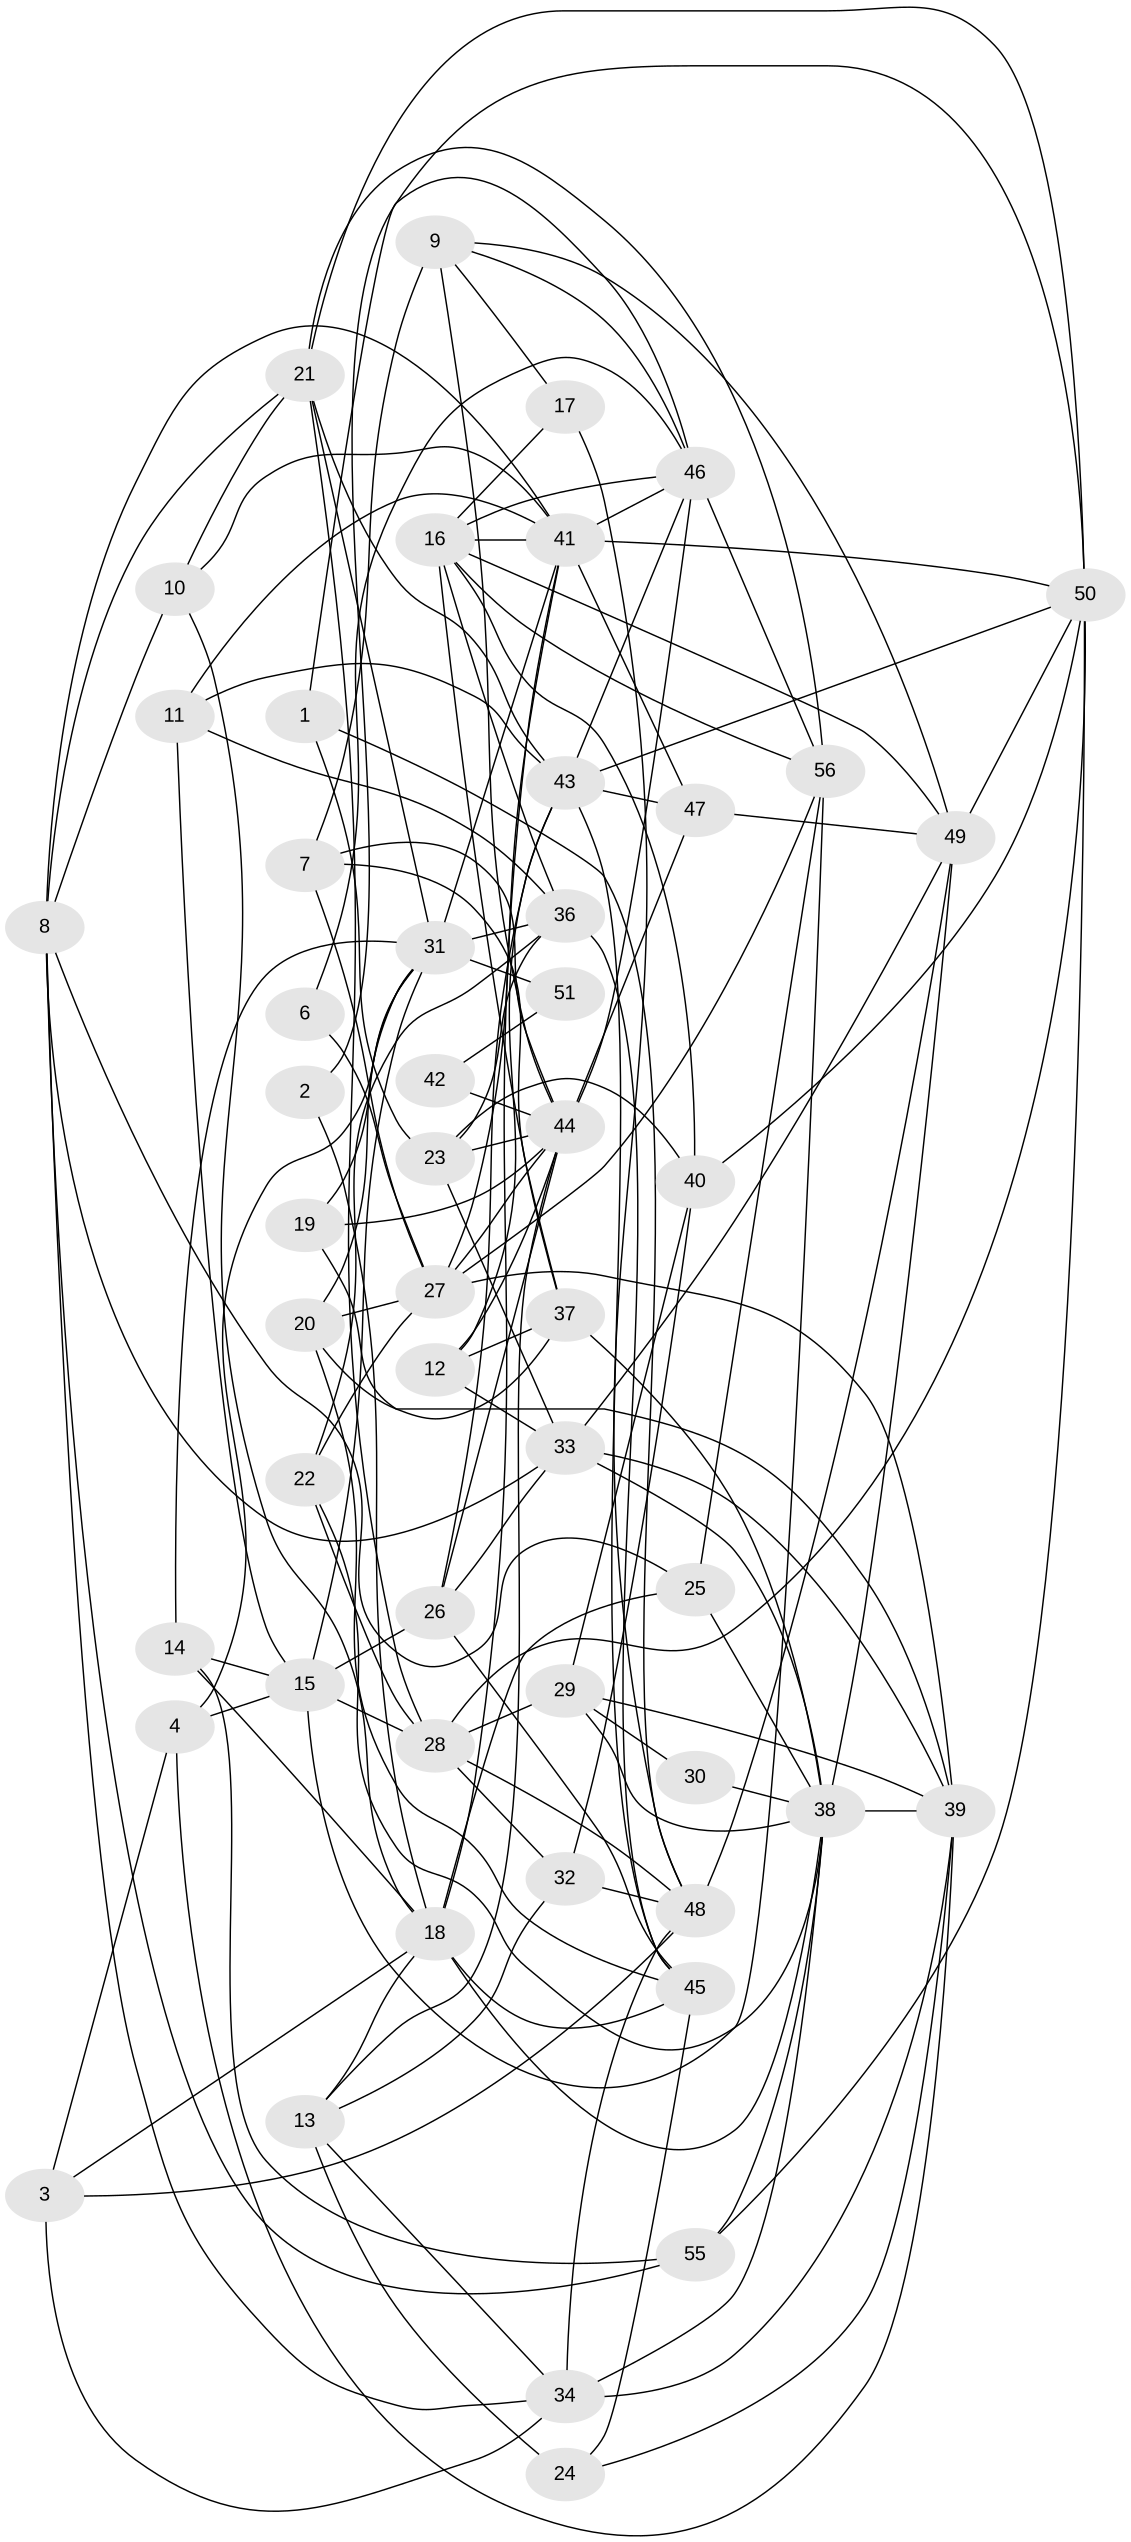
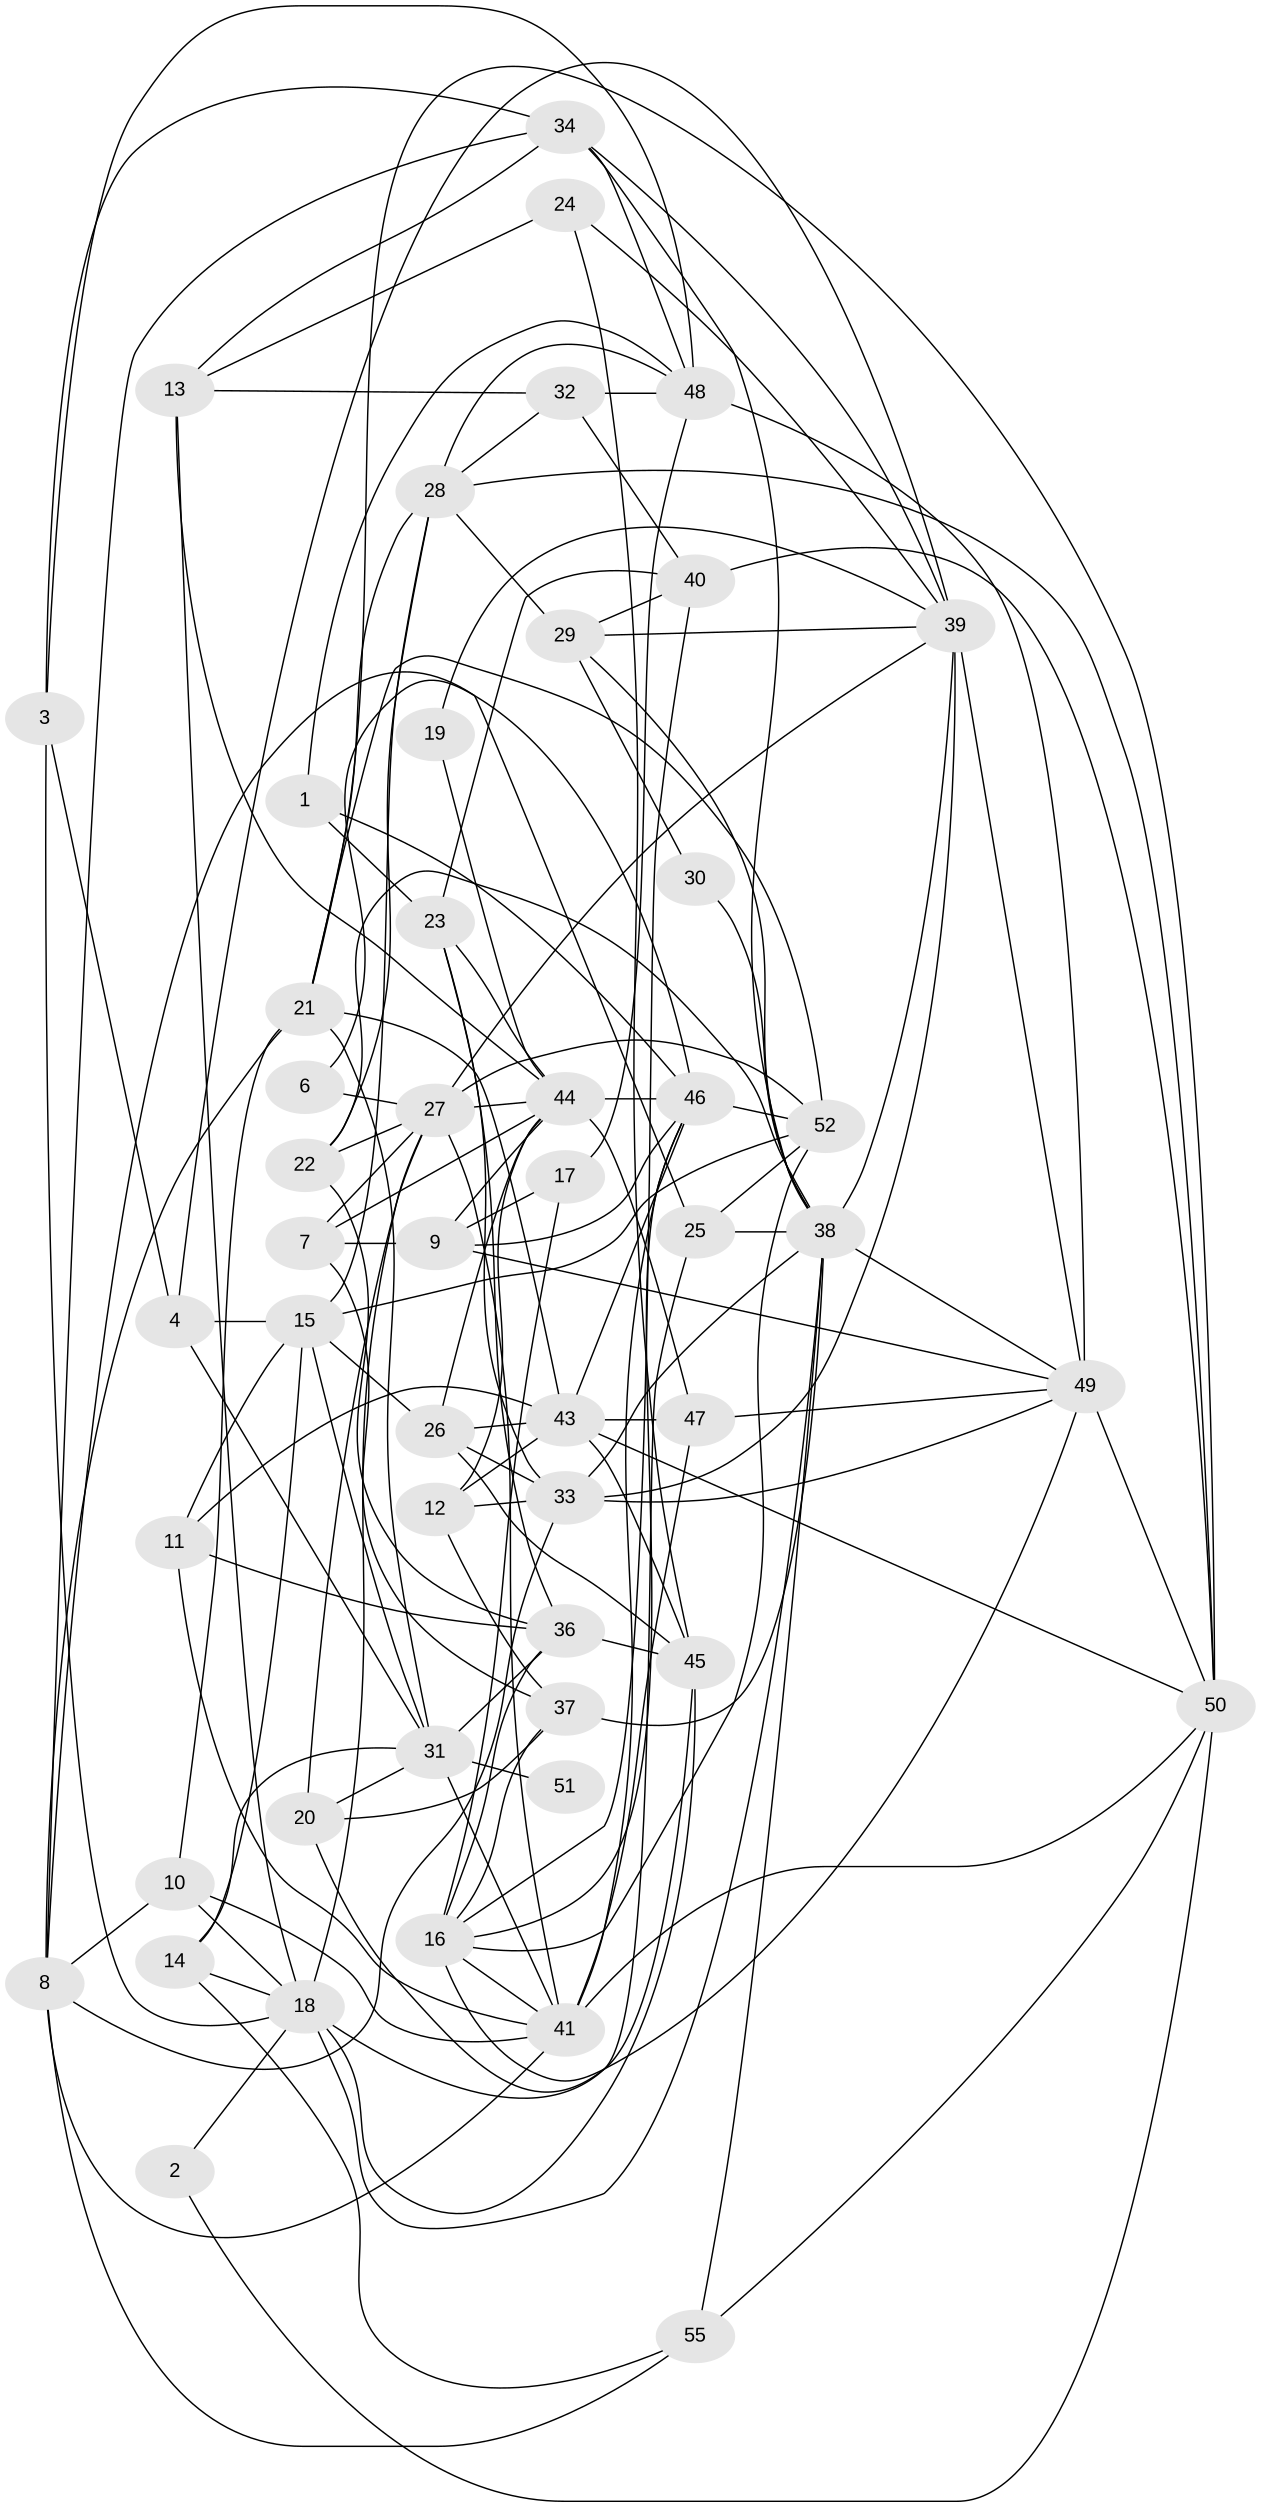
  graph {
    fontname="Liberation Sans"
    rankdir=LR
    node [color=gray90 fontname="Liberation Sans" style=filled]
    edge [fontname="Liberation Sans" weight=1.0]
    1
    23
    46
    48
    44
    33
    36
    40
-   52 [label=56]
+   52
    49
    2
    18
    50
    25
    41
    38
    45
    3
    4
    34
    15
    31
    39
    26
    28
    51
    6
    27
    7
    9
    37
    17
    47
    8
    10
    21
    n37 [label=55]
    43
    11
    12
    13
    24
    32
    14
    29
    16
    19
    20
    22
    30
-   42
    1 -- 23
    1 -- 46
    1 -- 48
    23 -- 44
    23 -- 33
    23 -- 36
    23 -- 40
    46 -- 52
    48 -- 49
    44 -- 46
    44 -- 47
    33 -- 49
    33 -- 38
    33 -- 39
    36 -- 45
    40 -- 50
    49 -- 50
    2 -- 18
    2 -- 50
    18 -- 25
-   18 -- 41
+   18 -- 27
    18 -- 38
    18 -- 45 [weight=2.0]
    25 -- 52
    25 -- 38
    41 -- 46
    41 -- 50 [weight=2.0]
    41 -- 47
    38 -- 49
    38 -- 39 [weight=2.0]
    3 -- 48
    3 -- 18
    3 -- 4
    3 -- 34
    4 -- 15 [weight=2.0]
    4 -- 31 [weight=2.0]
    4 -- 39
    34 -- 48
    34 -- 38
    34 -- 39 [weight=3.0]
    15 -- 52
    15 -- 31
    15 -- 26
    15 -- 28
    31 -- 36
    31 -- 41
    31 -- 51
+   39 -- 49
    26 -- 44
    26 -- 33
    26 -- 45
    26 -- 43
    28 -- 48
    28 -- 50
    28 -- 32
    28 -- 29
    6 -- 46
    6 -- 27
    27 -- 44
    27 -- 52
    27 -- 41
    27 -- 39
    7 -- 44
    7 -- 27
    7 -- 9
    7 -- 37
    9 -- 46
    9 -- 44
    9 -- 49
    9 -- 17
    37 -- 38 [weight=2.0]
    17 -- 48
    47 -- 49
    8 -- 33
    8 -- 25
    8 -- 41 [weight=2.0]
    8 -- 34
    8 -- 10
    8 -- 21
    8 -- n37
    10 -- 18
    10 -- 41
    10 -- 21
    21 -- 52
    21 -- 50
    21 -- 31
    21 -- 28
    21 -- 43
    n37 -- 50
    n37 -- 38
    43 -- 46
    43 -- 50
    43 -- 45
    43 -- 47
    11 -- 36
    11 -- 41
    11 -- 15
    11 -- 43
    12 -- 44
    12 -- 33
    12 -- 37
    12 -- 43
    13 -- 44
    13 -- 18
    13 -- 34
    13 -- 24
    13 -- 32
    24 -- 45
    24 -- 39
    32 -- 48
    32 -- 40
    14 -- 18
    14 -- 15
    14 -- 31
    14 -- n37
    29 -- 40
    29 -- 38
    29 -- 39
    29 -- 30
    16 -- 46
    16 -- 36
    16 -- 40
    16 -- 52
    16 -- 49
    16 -- 41
    16 -- 37
    16 -- 17
    19 -- 44
-   19 -- 31
    19 -- 39
    20 -- 45
    20 -- 31
    20 -- 27
    20 -- 37
    22 -- 36
    22 -- 38
    22 -- 28
    22 -- 27
    30 -- 38
-   42 -- 44
-   42 -- 51
  }
